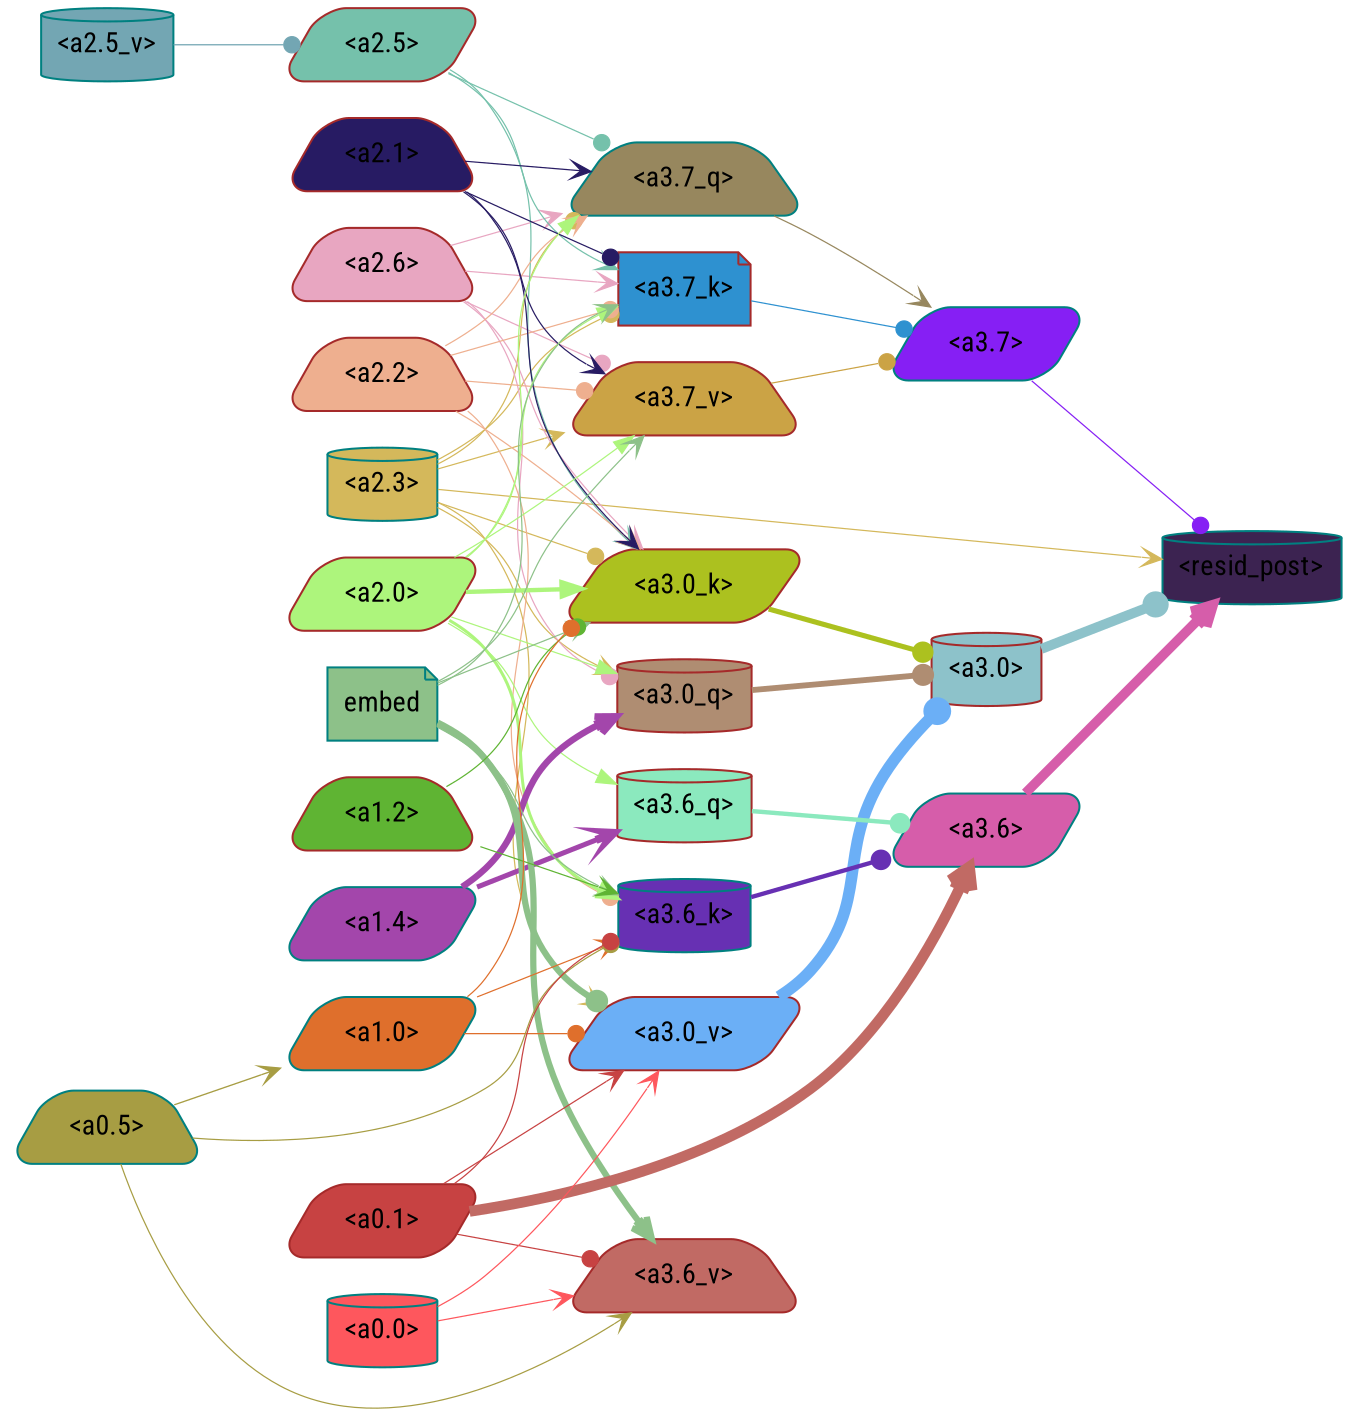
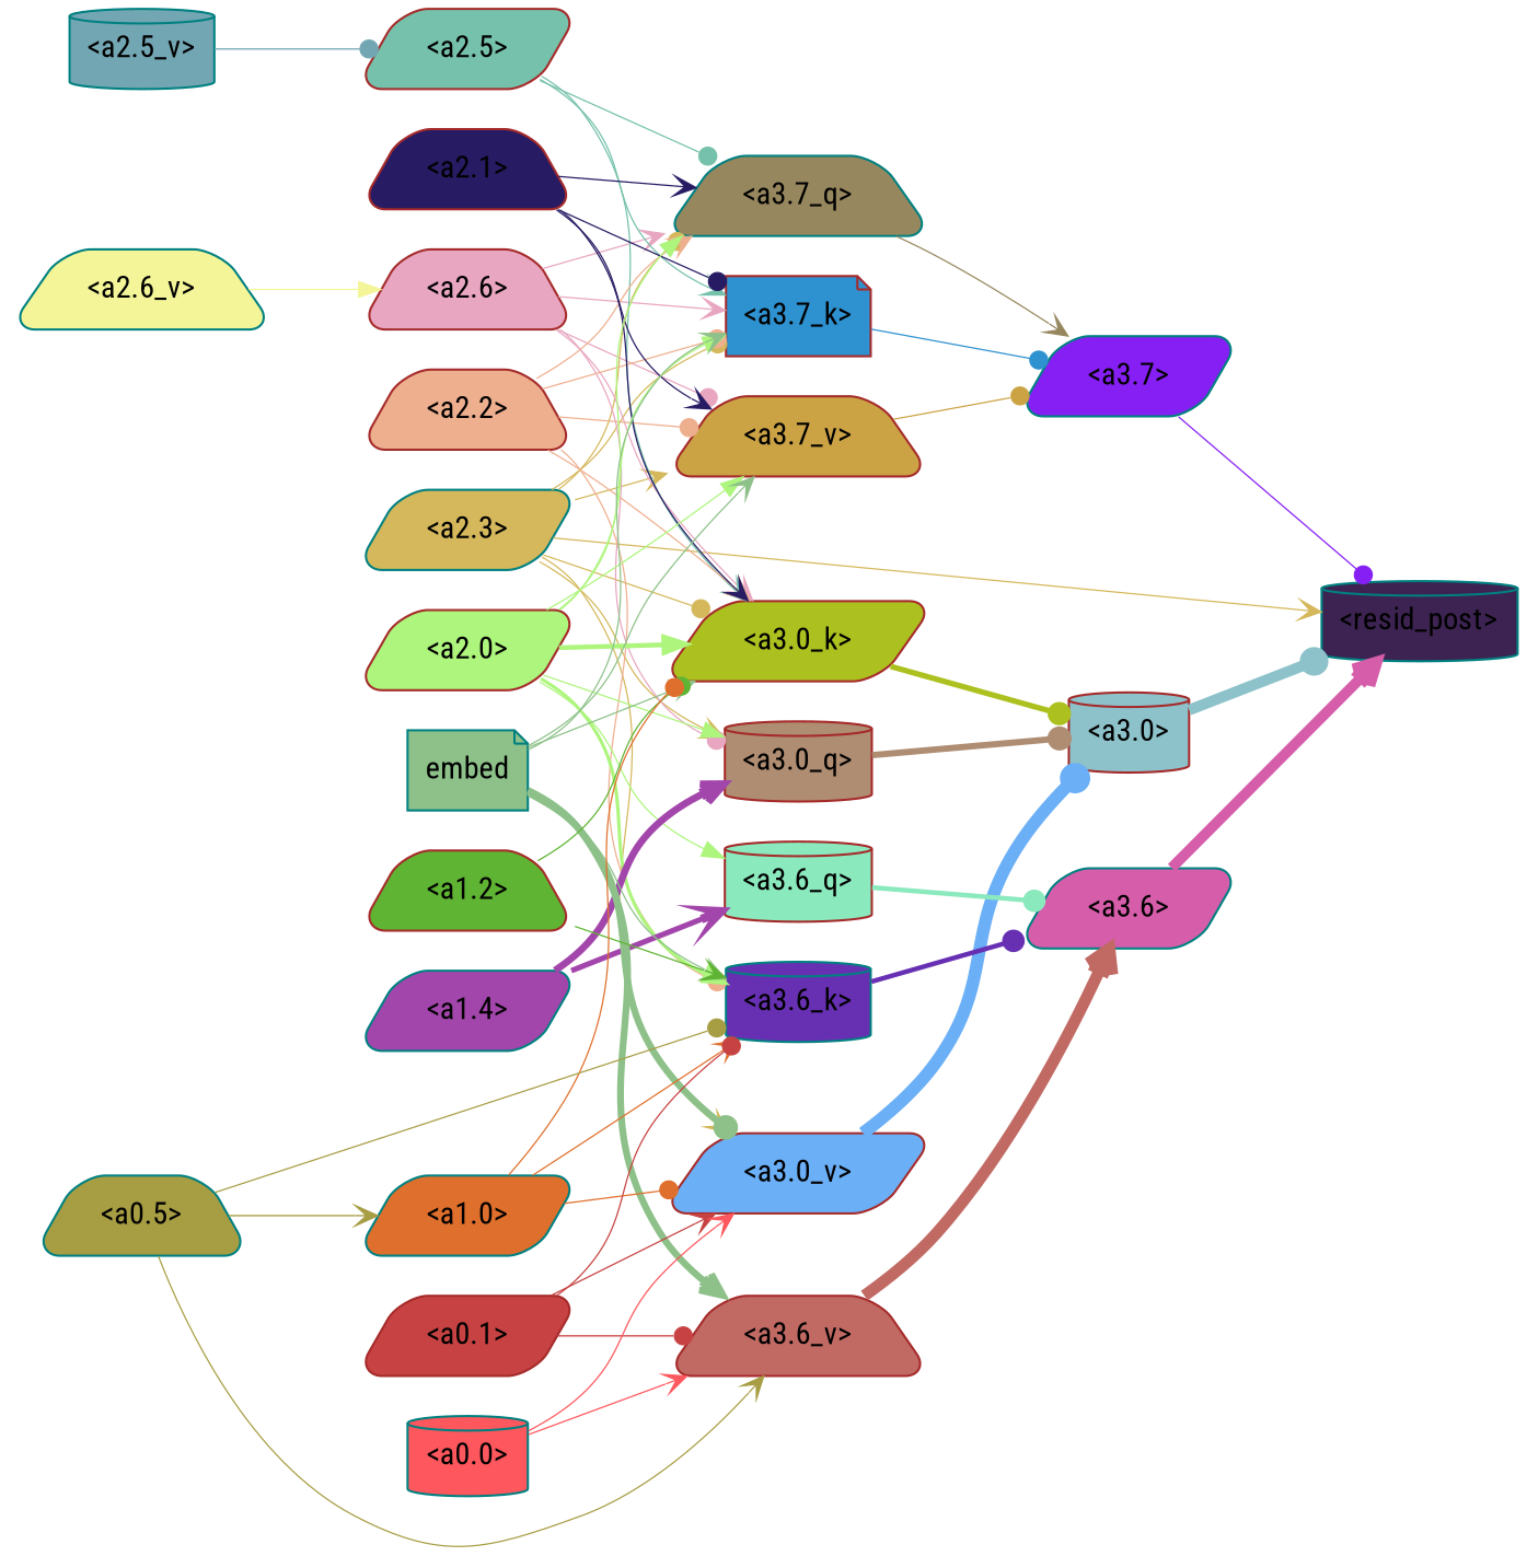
  strict digraph {
    fontname="Roboto Condensed"
    rankdir=LR
    splines=true
    node [color=brown fontname="Roboto Condensed" shape=parallelogram style="filled, rounded"]
    edge [arrowhead=vee color="#d4b85b" fontname="Roboto Condensed" penwidth=0.6]
    "<a3.7>" [color=teal fillcolor="#861ff4"]
    "<resid_post>" [color=teal fillcolor="#3c2351" shape=cylinder]
    "<a3.6>" [color=teal fillcolor="#d65daa"]
    "<a3.0>" [fillcolor="#8dc2ca" shape=cylinder]
-   "<a2.3>" [color=teal fillcolor="#d4b85b" shape=cylinder]
+   "<a2.3>" [color=teal fillcolor="#d4b85b"]
    "<a3.7_q>" [color=teal fillcolor="#97875e" shape=trapezium]
    "<a3.0_q>" [fillcolor="#af8d72" shape=cylinder]
    "<a3.7_k>" [fillcolor="#2e91d0" shape=note]
    "<a3.0_k>" [fillcolor="#acc11f"]
    "<a3.7_v>" [fillcolor="#cba345" shape=trapezium]
    "<a3.0_v>" [fillcolor="#6baff6"]
    "<a3.6_q>" [fillcolor="#8be9be" shape=cylinder]
    "<a3.6_k>" [color=teal fillcolor="#6730b3" shape=cylinder]
    "<a3.6_v>" [fillcolor="#c16a64" shape=trapezium]
    "<a2.6>" [fillcolor="#e8a6c1" shape=trapezium]
    "<a2.5>" [fillcolor="#75c1ab"]
    "<a2.2>" [fillcolor="#eeaf8f" shape=trapezium]
    "<a2.1>" [fillcolor="#271b63" shape=trapezium]
    "<a2.0>" [fillcolor="#adf57c"]
    "<a1.4>" [color=teal fillcolor="#a346ab"]
    embed [color=teal fillcolor="#8dc189" shape=note]
    "<a1.2>" [fillcolor="#5fb433" shape=trapezium]
    "<a1.0>" [color=teal fillcolor="#df6f2c"]
    "<a0.5>" [color=teal fillcolor="#a79d43" shape=trapezium]
    "<a0.1>" [fillcolor="#c74242"]
    "<a0.0>" [color=teal fillcolor="#fe575d" shape=cylinder]
+   "<a2.6_v>" [color=teal fillcolor="#f3f598" shape=trapezium]
    "<a2.5_v>" [color=teal fillcolor="#73a6b3" shape=cylinder]
    "<a3.7>" -> "<resid_post>" [arrowhead=dot color="#861ff4"]
    "<a3.6>" -> "<resid_post>" [color="#d65daa" penwidth=4.7534414529800415]
    "<a3.0>" -> "<resid_post>" [arrowhead=dot color="#8dc2ca" penwidth=4.898576855659485]
    "<a2.3>" -> "<resid_post>"
    "<a2.3>" -> "<a3.7_q>" [arrowhead=dot]
    "<a2.3>" -> "<a3.0_q>"
    "<a2.3>" -> "<a3.7_k>" [arrowhead=dot]
    "<a2.3>" -> "<a3.0_k>" [arrowhead=dot]
    "<a2.3>" -> "<a3.7_v>"
    "<a2.3>" -> "<a3.0_v>"
    "<a3.7_q>" -> "<a3.7>" [color="#97875e"]
    "<a3.0_q>" -> "<a3.0>" [arrowhead=dot color="#af8d72" penwidth=2.870753765106201]
    "<a3.7_k>" -> "<a3.7>" [arrowhead=dot color="#2e91d0"]
    "<a3.0_k>" -> "<a3.0>" [arrowhead=dot color="#acc11f" penwidth=2.520303964614868]
    "<a3.7_v>" -> "<a3.7>" [arrowhead=dot color="#cba345"]
    "<a3.0_v>" -> "<a3.0>" [arrowhead=dot color="#6baff6" penwidth=5.680712580680847]
    "<a3.6_q>" -> "<a3.6>" [arrowhead=dot color="#8be9be" penwidth=2.160832464694977]
    "<a3.6_k>" -> "<a3.6>" [arrowhead=dot color="#6730b3" penwidth=2.13908451795578]
-   "<a0.1>" -> "<a3.6>" [color="#c16a64" penwidth=5.297133803367615]
+   "<a3.6_v>" -> "<a3.6>" [color="#c16a64" penwidth=5.297133803367615]
    "<a2.6>" -> "<a3.7_q>" [color="#e8a6c1"]
    "<a2.6>" -> "<a3.0_q>" [arrowhead=dot color="#e8a6c1"]
    "<a2.6>" -> "<a3.7_k>" [color="#e8a6c1"]
    "<a2.6>" -> "<a3.0_k>" [color="#e8a6c1"]
    "<a2.6>" -> "<a3.7_v>" [arrowhead=dot color="#e8a6c1"]
    "<a2.5>" -> "<a3.7_q>" [arrowhead=dot color="#75c1ab"]
    "<a2.5>" -> "<a3.7_k>" [color="#75c1ab"]
    "<a2.5>" -> "<a3.0_k>" [color="#75c1ab"]
    "<a2.2>" -> "<a3.7_q>" [color="#eeaf8f"]
    "<a2.2>" -> "<a3.7_k>" [arrowhead=dot color="#eeaf8f"]
    "<a2.2>" -> "<a3.0_k>" [color="#eeaf8f"]
    "<a2.2>" -> "<a3.7_v>" [arrowhead=dot color="#eeaf8f"]
    "<a2.2>" -> "<a3.6_k>" [arrowhead=dot color="#eeaf8f"]
    "<a2.1>" -> "<a3.7_q>" [color="#271b63"]
    "<a2.1>" -> "<a3.7_k>" [arrowhead=dot color="#271b63"]
    "<a2.1>" -> "<a3.0_k>" [color="#271b63"]
    "<a2.1>" -> "<a3.7_v>" [color="#271b63"]
    "<a2.0>" -> "<a3.7_q>" [color="#adf57c" arrowhead=""]
    "<a2.0>" -> "<a3.0_q>" [color="#adf57c" arrowhead=""]
    "<a2.0>" -> "<a3.7_k>" [color="#adf57c" arrowhead=""]
    "<a2.0>" -> "<a3.0_k>" [color="#adf57c" penwidth=2.142689883708954 arrowhead=""]
    "<a2.0>" -> "<a3.7_v>" [color="#adf57c" arrowhead=""]
    "<a2.0>" -> "<a3.6_q>" [color="#adf57c" arrowhead=""]
    "<a2.0>" -> "<a3.6_k>" [color="#adf57c" penwidth=1.4855384826660156 arrowhead=""]
    "<a1.4>" -> "<a3.0_q>" [color="#a346ab" penwidth=3.192750334739685]
    "<a1.4>" -> "<a3.6_q>" [color="#a346ab" penwidth=2.4767253398895264]
    embed -> "<a3.7_k>" [color="#8dc189"]
    embed -> "<a3.0_k>" [color="#8dc189" penwidth=0.6015868484973907]
    embed -> "<a3.7_v>" [color="#8dc189"]
    embed -> "<a3.0_v>" [arrowhead=dot color="#8dc189" penwidth=3.0891895294189453]
    embed -> "<a3.6_k>" [color="#8dc189"]
    embed -> "<a3.6_v>" [color="#8dc189" penwidth=3.067279100418091]
    "<a1.2>" -> "<a3.0_k>" [arrowhead=dot color="#5fb433"]
    "<a1.2>" -> "<a3.6_k>" [color="#5fb433"]
    "<a1.0>" -> "<a3.0_k>" [arrowhead=dot color="#df6f2c"]
    "<a1.0>" -> "<a3.0_v>" [arrowhead=dot color="#df6f2c"]
    "<a1.0>" -> "<a3.6_k>" [color="#df6f2c"]
    "<a0.5>" -> "<a3.6_k>" [arrowhead=dot color="#a79d43"]
    "<a0.5>" -> "<a3.6_v>" [color="#a79d43"]
    "<a0.5>" -> "<a1.0>" [color="#a79d43" penwidth=0.6549575447570533]
    "<a0.1>" -> "<a3.0_v>" [color="#c74242"]
    "<a0.1>" -> "<a3.6_k>" [arrowhead=dot color="#c74242"]
    "<a0.1>" -> "<a3.6_v>" [arrowhead=dot color="#c74242"]
    "<a0.0>" -> "<a3.0_v>" [color="#fe575d"]
    "<a0.0>" -> "<a3.6_v>" [color="#fe575d"]
+   "<a2.6_v>" -> "<a2.6>" [color="#f3f598" arrowhead=""]
    "<a2.5_v>" -> "<a2.5>" [arrowhead=dot color="#73a6b3"]
  }
